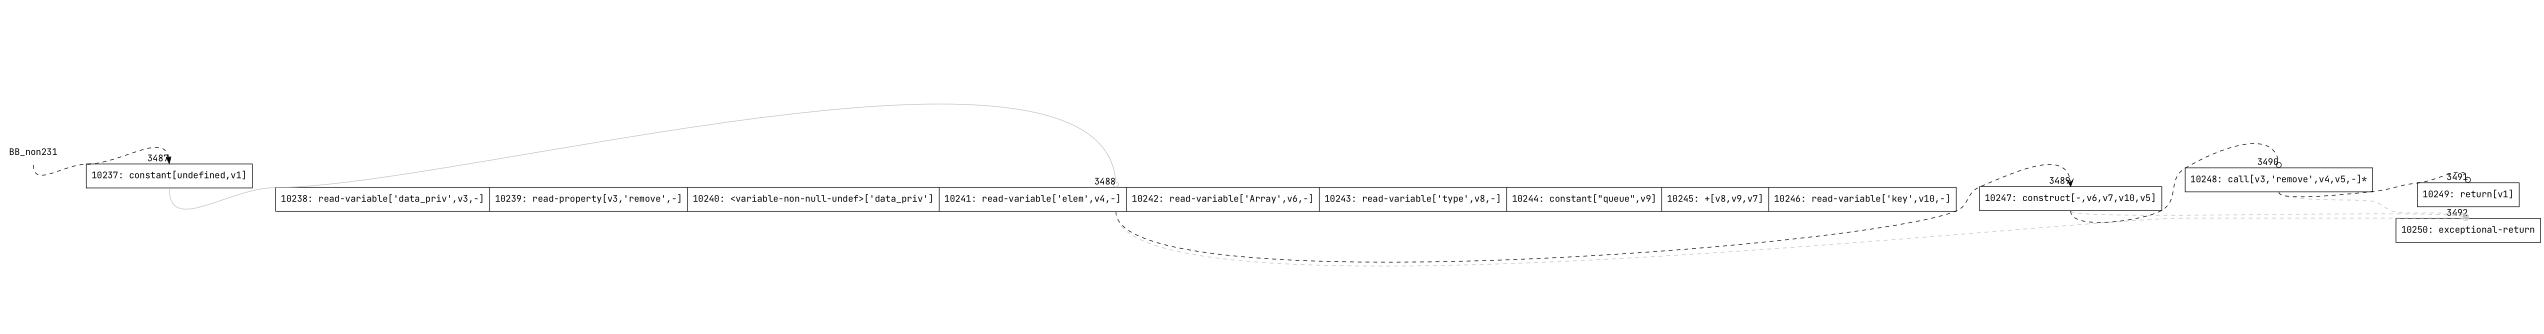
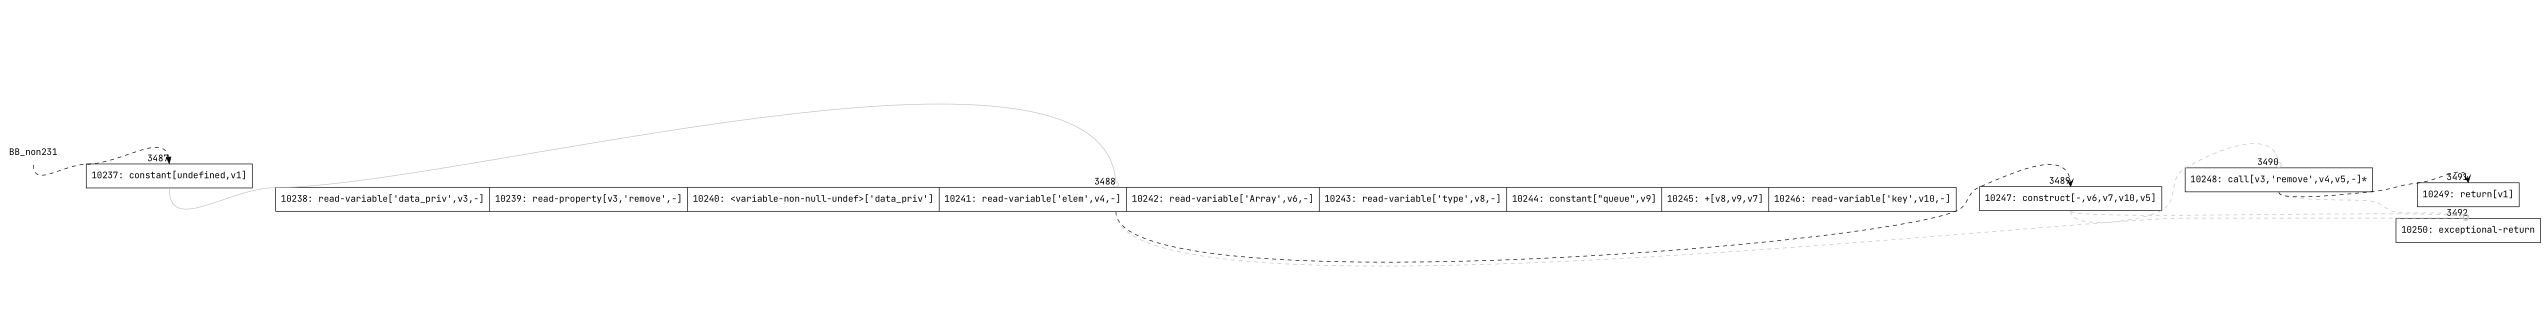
  digraph {
    fontname="JetBrains Mono"
    rankdir=LR
    node [fontname="JetBrains Mono" shape=record]
    edge [arrowhead=odot fontname="JetBrains Mono" headport=n style=dashed tailport=s]
    n1 [label=BB_non231 shape=none]
    n2 [label="{10237: constant[undefined,v1]}"]
    n3 [label="{10238: read-variable['data_priv',v3,-]|10239: read-property[v3,'remove',-]|10240: \<variable-non-null-undef\>['data_priv']|10241: read-variable['elem',v4,-]|10242: read-variable['Array',v6,-]|10243: read-variable['type',v8,-]|10244: constant[\"queue\",v9]|10245: +[v8,v9,v7]|10246: read-variable['key',v10,-]}"]
    n4 [label="{10247: construct[-,v6,v7,v10,v5]}"]
    n5 [label="{10250: exceptional-return}"]
    n6 [label="{10248: call[v3,'remove',v4,v5,-]*}"]
    n7 [label="{10249: return[v1]}"]
    n1 -> n2 [arrowhead=normal headlabel="    3487"]
    n2 -> n3 [color=gray headlabel="      3488" style=solid]
    n3 -> n4 [arrowhead=vee headlabel="      3489"]
    n3 -> n5 [color=gray headlabel="      3492"]
-   n4 -> n5 [arrowhead=vee color=gray]
-   n4 -> n6 [headlabel="      3490"]
+   n4 -> n5 [color=gray]
+   n4 -> n6 [headlabel="      3490" color=gray]
    n6 -> n5 [color=gray]
-   n6 -> n7 [headlabel="      3491"]
+   n6 -> n7 [arrowhead=vee headlabel="      3491"]
  }
